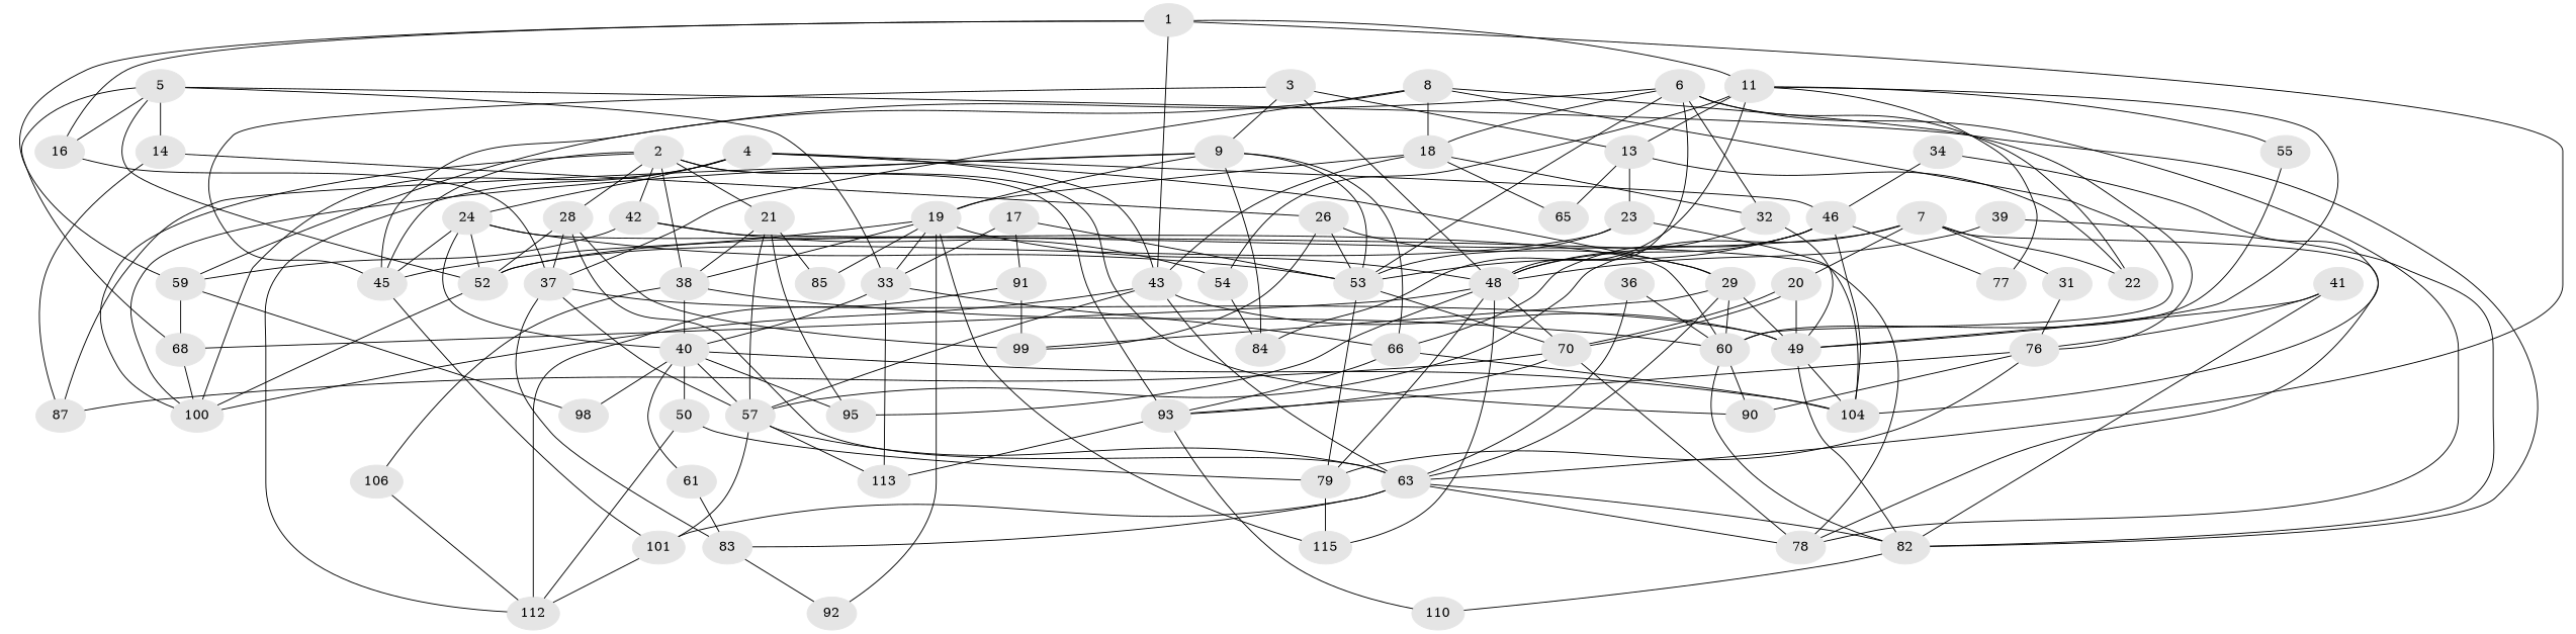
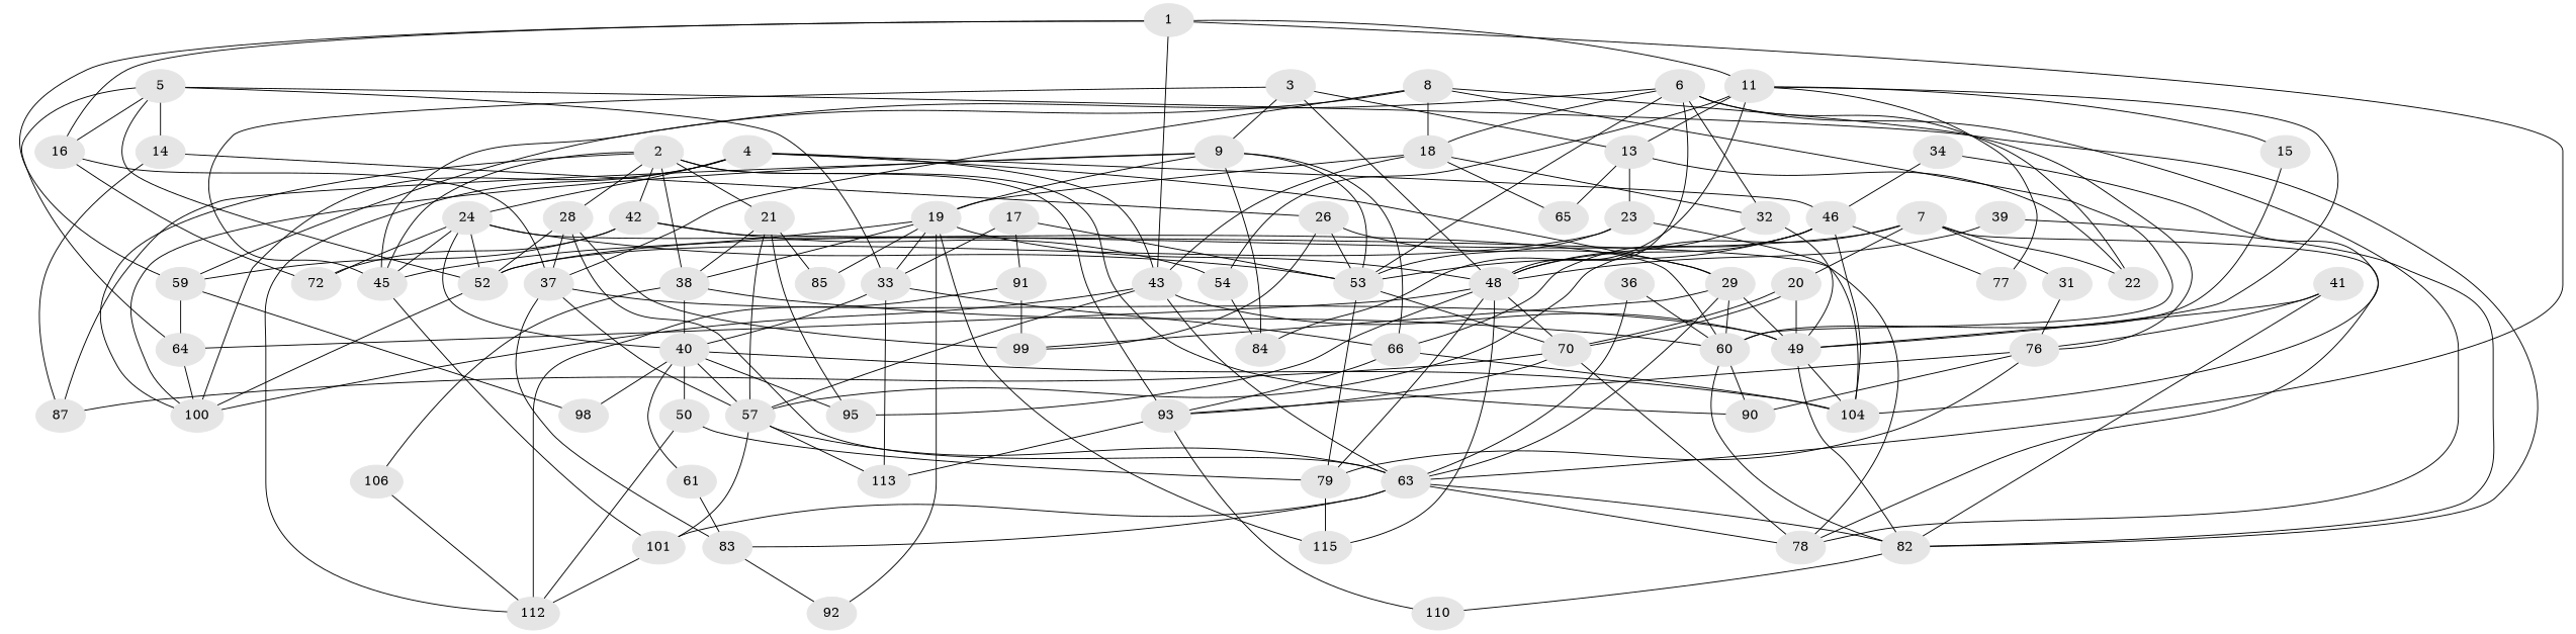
  graph {
    node [color=gray90 style=filled]
    11 [super="+12"]
    13 [super="+56"]
    84
-   15 [label=55]
+   15
    49 [super="+81"]
    54
    77
    1
    16
    43 [super="+69"]
    59 [super="+114"]
    63 [super="+67"]
    37
+   72
    100 [super="+102"]
    57 [super="+62"]
-   68 [super="+94"]
+   68 [super="+94" label=64]
    98
    82
    78
    83
    101
    2 [super="+10"]
    21
    28 [super="+58"]
    38 [super="+117"]
    42 [super="+44"]
    45 [super="+71"]
    90
    93 [super="+111"]
    85
    95
    52 [super="+116"]
    99
    60 [super="+97"]
    40 [super="+73"]
    106
    113
    110
    3 [super="+25"]
    9 [super="+30"]
    48 [super="+75"]
    53 [super="+96"]
    19 [super="+108"]
    66 [super="+74"]
    87
    22
    23
    65
    115
    70 [super="+103"]
    79
    4 [super="+27"]
    24
    29 [super="+35"]
    46 [super="+105"]
    112
    104
    5 [super="+107"]
    14
    33 [super="+64"]
    26 [super="+47"]
    6 [super="+51"]
    18 [super="+89"]
    32 [super="+109"]
    7 [super="+88"]
    20
    31
    76 [super="+80"]
    8 [super="+55"]
    92
    17
    91
    61
    50 [super="+86"]
    34
    36
    39
    41
    11 -- 13
    11 -- 84
    11 -- 15
    11 -- 49
    11 -- 54
    11 -- 77
    13 -- 22
    13 -- 23
    13 -- 65
    15 -- 60
    49 -- 82
    49 -- 104
    54 -- 84
    1 -- 11
    1 -- 16
    1 -- 43
    1 -- 59
    1 -- 63
    16 -- 37
+   16 -- 72
    43 -- 49
    43 -- 63
    43 -- 100
    43 -- 57
    59 -- 68
    59 -- 98
    63 -- 82
    63 -- 78
    63 -- 83
    63 -- 101
    37 -- 49
    37 -- 57
    37 -- 83
    57 -- 63
    57 -- 101
    57 -- 113
    68 -- 100
    82 -- 110
    83 -- 92
    101 -- 112
    2 -- 100
    2 -- 21
    2 -- 28
    2 -- 38
    2 -- 42
    2 -- 45
    2 -- 90
    2 -- 93
    21 -- 57
    21 -- 38
    21 -- 85
    21 -- 95
    28 -- 63
    28 -- 37
    28 -- 52
    28 -- 99
    38 -- 60
    38 -- 40
    38 -- 106
    42 -- 54
    42 -- 59
+   42 -- 72
    42 -- 78
    45 -- 101
    93 -- 113
    93 -- 110
    52 -- 100
    60 -- 82
    60 -- 90
    40 -- 57
    40 -- 98
    40 -- 95
    40 -- 104
    40 -- 61
    40 -- 50
    106 -- 112
    3 -- 13
    3 -- 45
    3 -- 9
    3 -- 48
    9 -- 84
    9 -- 100
    9 -- 53
    9 -- 19
    9 -- 66
    9 -- 87
    48 -- 68
    48 -- 95
    48 -- 115
    48 -- 70
    48 -- 79
    53 -- 70
    53 -- 79
    19 -- 38
    19 -- 45
    19 -- 85
    19 -- 48
    19 -- 115
    19 -- 33
    19 -- 92
    66 -- 93
    66 -- 104
    23 -- 52
    23 -- 53
    23 -- 104
    70 -- 78
    70 -- 93
    70 -- 87
    79 -- 115
    4 -- 43
    4 -- 100
    4 -- 24
    4 -- 29
    4 -- 46
    4 -- 112
+   24 -- 72
    24 -- 45
    24 -- 52
    24 -- 60
    24 -- 40
    24 -- 53
    29 -- 49
    29 -- 63
    29 -- 99
    29 -- 60
    46 -- 77
    46 -- 48
    46 -- 53
    46 -- 66
    46 -- 104
    5 -- 16
    5 -- 68
    5 -- 82
    5 -- 52
    5 -- 14
    5 -- 33 [weight=2]
    14 -- 87
    14 -- 26
    33 -- 40
    33 -- 113
    33 -- 66
    26 -- 99
    26 -- 53
    26 -- 29
    6 -- 59
    6 -- 78
    6 -- 48
    6 -- 53
    6 -- 22
    6 -- 18
    6 -- 32
    18 -- 43
    18 -- 19
    18 -- 65
    18 -- 32
    32 -- 49
    32 -- 48
    7 -- 57
    7 -- 78
    7 -- 52
    7 -- 22
    7 -- 20
    7 -- 31
    20 -- 49
    20 -- 70
    20 -- 70
    31 -- 76
    76 -- 90
    76 -- 93
    76 -- 79
    8 -- 37
    8 -- 45
    8 -- 60
    8 -- 18
    8 -- 76
    17 -- 53
    17 -- 33
    17 -- 91
    91 -- 99
    91 -- 112
    61 -- 83
    50 -- 79
    50 -- 112
    34 -- 46
    34 -- 104
    36 -- 63
    36 -- 60
    39 -- 82
    39 -- 48
    41 -- 49
    41 -- 82
    41 -- 76
  }
